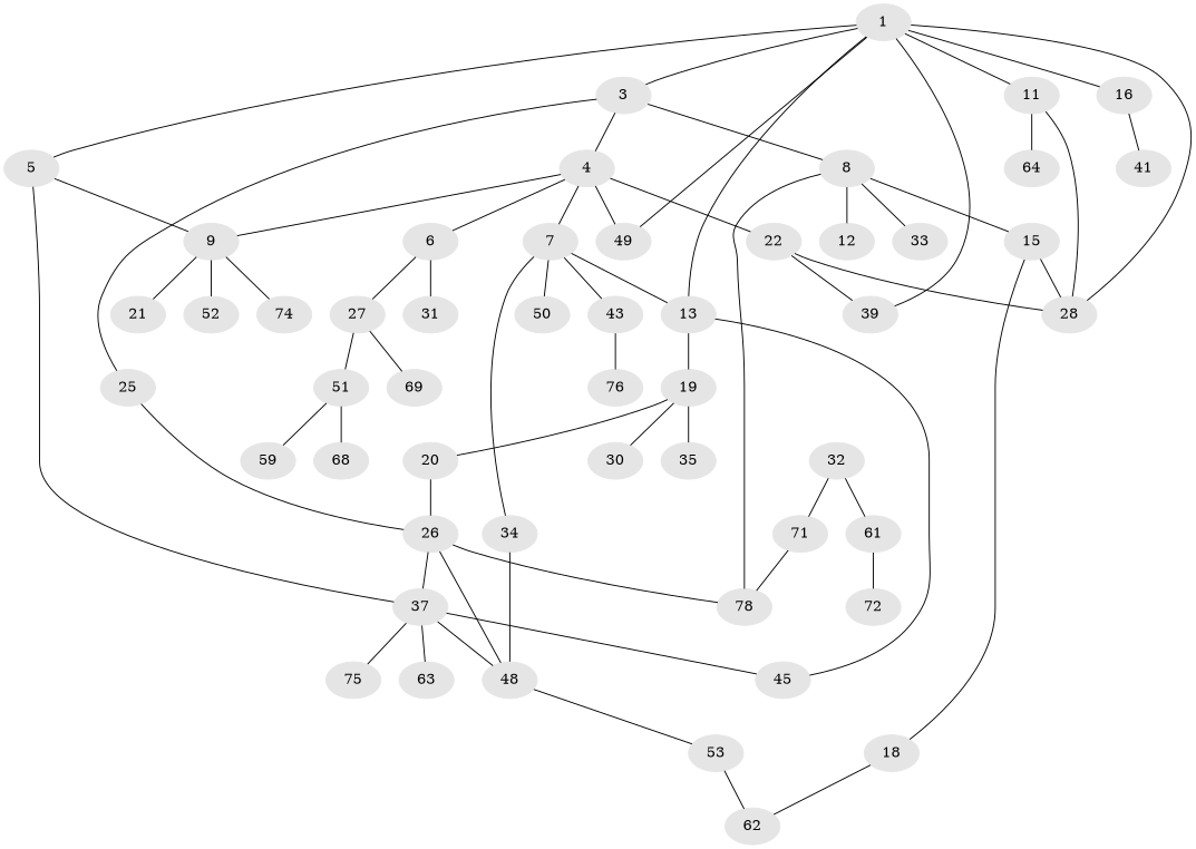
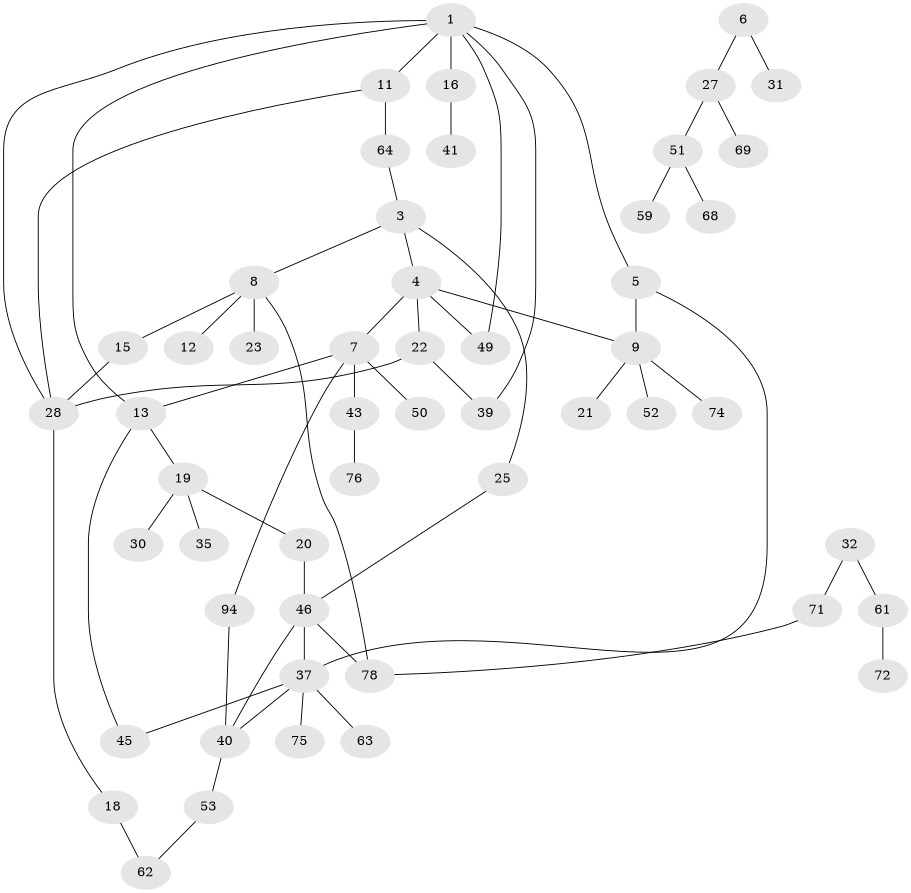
  graph {
    node [color=gray90 style=filled]
    1 [super="+2"]
    3 [super="+36"]
    5 [super="+10"]
    11 [super="+17"]
    13
    16
    28 [super="+46"]
    39 [super="+54"]
    49
    4 [super="+14"]
    8
    25 [super="+70"]
    9 [super="+42"]
    37 [super="+56"]
    64
    19 [super="+24"]
    45 [super="+55"]
    41
    6
    7 [super="+60"]
    22
    12
    15 [super="+48"]
-   23 [label=33]
+   23
    78
-   26 [super="+47"]
+   26 [super="+47" label=46]
    27 [super="+33"]
    31
-   34
+   34 [label=94]
    43
    50
    21
    52 [super="+57"]
    74
-   40 [super="+65" label=48]
+   40 [super="+65"]
    63
    75
    51 [super="+66"]
    69
    76
    18
    20 [super="+29"]
    30
    35 [super="+58"]
    62 [super="+73"]
    32 [super="+67"]
    61
    71
    53
    59
    68
    72
-   1 -- 3
+   64 -- 3
    1 -- 5
    1 -- 11
    1 -- 13
    1 -- 16
    1 -- 28
    1 -- 39
    1 -- 49
    3 -- 4
    3 -- 8
    3 -- 25
    5 -- 9
    5 -- 37
    11 -- 28
    11 -- 64
    13 -- 19
    13 -- 45
    16 -- 41
    4 -- 49
    4 -- 9
-   4 -- 6
    4 -- 7
    4 -- 22
    8 -- 12
    8 -- 15
    8 -- 23
    8 -- 78
    25 -- 26
    9 -- 21
    9 -- 52
    9 -- 74
    37 -- 45
    37 -- 40
    37 -- 63
    37 -- 75
    19 -- 20
    19 -- 30
    19 -- 35
    6 -- 27
    6 -- 31
    7 -- 13
    7 -- 34
    7 -- 43
    7 -- 50
    22 -- 28
    22 -- 39
    15 -- 28
-   15 -- 18
+   28 -- 18
    26 -- 37
    26 -- 78
    26 -- 40
    27 -- 51
    27 -- 69
    34 -- 40
    43 -- 76
    40 -- 53
    51 -- 59
    51 -- 68
    18 -- 62
    20 -- 26
    32 -- 61
    32 -- 71
    61 -- 72
    71 -- 78
    53 -- 62
  }
